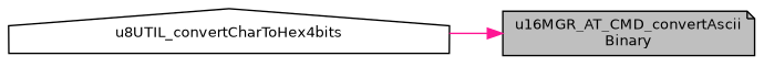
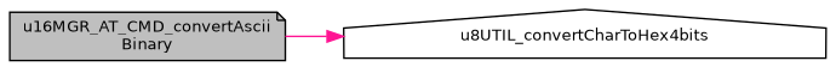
  digraph {
    rankdir=LR
    node [color=black fontname=Helvetica fontsize=10 style=filled]
    n1 [fillcolor=grey75 fontcolor=black height=0.2 label="u16MGR_AT_CMD_convertAscii\lBinary" shape=note width=0.4]
    n2 [fillcolor=white height=0.2 label=u8UTIL_convertCharToHex4bits shape=house width=0.4]
-   n2 -> n1 [color=deeppink fontname=Helvetica fontsize=10 labelfontname=Helvetica labelfontsize=10 style=solid]
+   n1 -> n2 [color=deeppink fontname=Helvetica fontsize=10 labelfontname=Helvetica labelfontsize=10 style=solid]
  }
